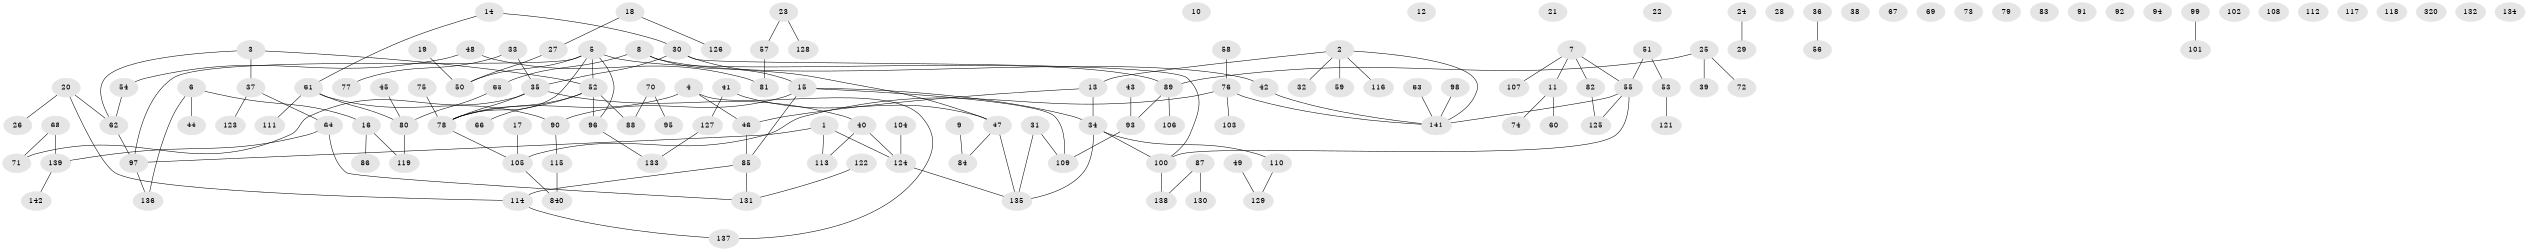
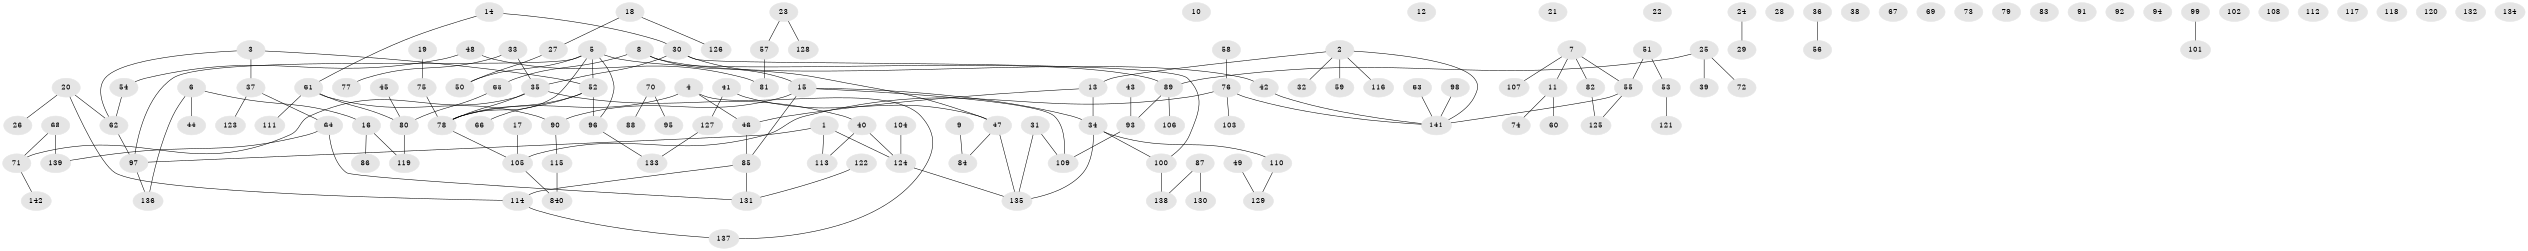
  graph {
    fontname="DejaVu Serif"
    node [color=gray90 fontname="DejaVu Serif" style=filled]
    edge [fontname="DejaVu Serif"]
    1
    97
    113
    124
    136
    135
    2
    13
    32
    59
    116
    141
    46
    34
    3
    37
    52
    62
    64
    123
    78
    96
    66
    88
    4
    137
    85
    105
    5
    50
    89
    93
    106
    133
    6
    16
    44
    86
    119
    7
    11
    55
    82
    107
    60
    74
    100
    125
    8
    15
    42
    65
    90
    109
    80
    9
    84
    10
    12
    110
    14
    30
    61
    35
    47
    111
    114
    131
    115
    17
    n71 [label=840]
    18
    27
    126
    19
    75
    20
    26
    21
    22
    23
    57
    128
    81
    24
    29
    25
    39
    72
    28
    40
    71
    138
    31
    33
    77
    129
    142
    36
    56
    139
    38
    41
    127
    43
    45
    48
    54
    49
    51
    53
    121
    58
    76
    103
    63
    67
    68
    69
    70
    95
    73
    79
    83
    87
    130
    91
    92
    94
    98
    99
    101
    102
    104
    108
    112
    117
    118
-   120 [label=320]
+   120
    122
    132
    134
    1 -- 97
    1 -- 113
    1 -- 124
    97 -- 136
    124 -- 135
    2 -- 13
    2 -- 32
    2 -- 59
    2 -- 116
    2 -- 141
    13 -- 46
    13 -- 34
    46 -- 85
    34 -- 135
    34 -- 100
    34 -- 110
    3 -- 37
    3 -- 52
    3 -- 62
    37 -- 64
    37 -- 123
    52 -- 78
    52 -- 96
    52 -- 66
-   52 -- 88
    62 -- 97
    64 -- 131
    64 -- 139
    78 -- 105
    96 -- 133
    4 -- 46
    4 -- 78
    4 -- 137
    85 -- 114
    85 -- 131
    105 -- n71
    5 -- 97
    5 -- 52
    5 -- 78
    5 -- 96
    5 -- 50
    5 -- 89
    89 -- 93
    89 -- 106
    93 -- 109
    6 -- 136
    6 -- 16
    6 -- 44
    16 -- 86
    16 -- 119
    7 -- 11
    7 -- 55
    7 -- 82
    7 -- 107
    11 -- 60
    11 -- 74
    55 -- 141
-   55 -- 100
    55 -- 125
    82 -- 125
    100 -- 138
    8 -- 15
    8 -- 42
    8 -- 65
    15 -- 34
    15 -- 85
    15 -- 90
    15 -- 109
    42 -- 141
    65 -- 80
    90 -- 115
    80 -- 119
    9 -- 84
    110 -- 129
    14 -- 30
    14 -- 61
    30 -- 100
    30 -- 35
    30 -- 47
    61 -- 90
    61 -- 80
    61 -- 111
    35 -- 78
    35 -- 40
    35 -- 71
    47 -- 135
    47 -- 84
    114 -- 137
    115 -- n71
    17 -- 105
    18 -- 27
    18 -- 126
    27 -- 50
-   19 -- 50
+   19 -- 75
    75 -- 78
    20 -- 62
    20 -- 114
    20 -- 26
    23 -- 57
    23 -- 128
    57 -- 81
    24 -- 29
    25 -- 89
    25 -- 39
    25 -- 72
    40 -- 113
    40 -- 124
-   139 -- 142
+   71 -- 142
    31 -- 135
    31 -- 109
    33 -- 35
    33 -- 77
    36 -- 56
    41 -- 47
    41 -- 127
    127 -- 133
    43 -- 93
    45 -- 80
    48 -- 81
    48 -- 54
    54 -- 62
    49 -- 129
    51 -- 55
    51 -- 53
    53 -- 121
    58 -- 76
    76 -- 141
    76 -- 105
    76 -- 103
    63 -- 141
    68 -- 71
    68 -- 139
    70 -- 88
    70 -- 95
    87 -- 138
    87 -- 130
    98 -- 141
    99 -- 101
    104 -- 124
    122 -- 131
  }
